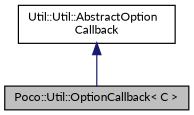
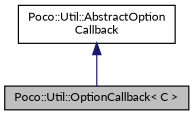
  digraph {
    fontname=Lato
    node [color=black fontname=Lato fontsize=10 shape=record style=filled]
    n1 [fillcolor=grey75 fontcolor=black height=0.2 label="Poco::Util::OptionCallback\< C \>" width=0.4]
-   n2 [fillcolor=white height=0.2 label="Util::Util::AbstractOption\lCallback" width=0.4]
+   n2 [fillcolor=white height=0.2 label="Poco::Util::AbstractOption\lCallback" width=0.4]
    n2 -> n1 [color=midnightblue dir=back fontname=Lato fontsize=10 labelfontname=Helvetica labelfontsize=10 style=solid]
  }
